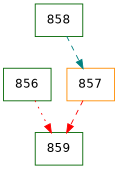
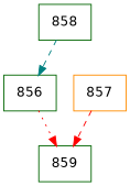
  digraph {
    fontname="DejaVu Sans"
    node [color=darkgreen fontname="DejaVu Sans" shape=record]
    edge [color=red fontname="DejaVu Sans" style=dashed]
    n1 [label="{858}"]
    n2 [label="{856}"]
    n3 [label="{859}"]
    n4 [color=darkorange label="{857}"]
-   n1 -> n4 [color=teal]
+   n1 -> n2 [color=teal]
    n2 -> n3 [style=dotted]
    n4 -> n3
  }
